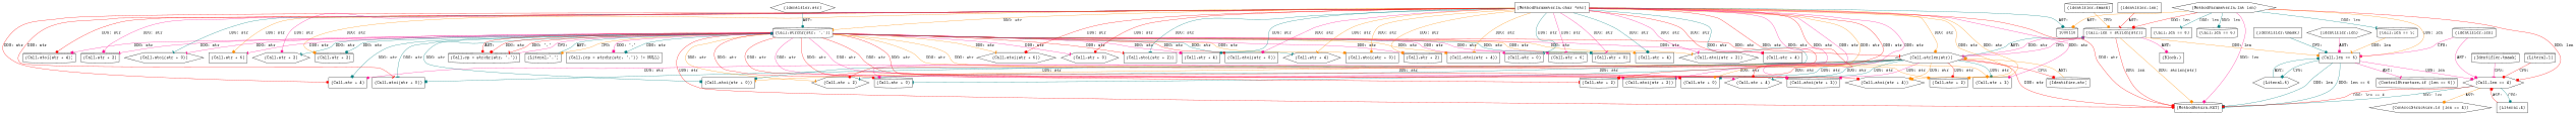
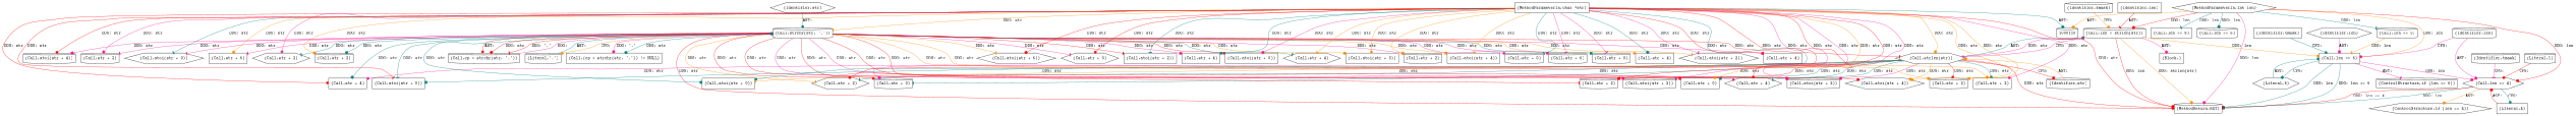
  digraph {
    fontname="Courier Prime"
    node [fontname="Courier Prime" shape=cylinder]
    edge [arrowhead=box color=deeppink fontname="Courier Prime"]
    n1 [label="(Call,len = strlen(str))"]
    n2 [label="(Call,strlen(str))" shape=hexagon]
    n3 [label="(Call,len == 6)" shape=box]
    n4 [label="(MethodReturn,RET)"]
    n5 [label="(Block,)" shape=box]
    n6 [label="(Call,str + 2)"]
    n7 [label="(Call,atoi(str + 2))"]
    n8 [label="(Identifier,str)"]
    n9 [label="(Call,str + 0)" shape=box]
    n10 [label="(Call,str + 4)" shape=hexagon]
    n11 [label="(Call,atoi(str + 2))"]
    n12 [label="(Call,atoi(str + 4))" shape=hexagon]
    n13 [label="(Call,str + 2)"]
    n14 [label="(Call,str + 2)" shape=box]
    n15 [label="(Call,str + 4)" shape=box]
    n16 [label="(Call,atoi(str + 0))" shape=box]
    n17 [label="(Call,atoi(str + 0))" shape=box]
    n18 [label="(Call,str + 2)" shape=hexagon]
    n19 [label="(Call,str + 0)"]
    n20 [label="(Call,len == 4)" shape=hexagon]
    n21 [label="(ControlStructure,if (len == 6))"]
    n22 [label="(Literal,6)" shape=hexagon]
    n23 [label="(Call,strchr(str, '.'))"]
    n24 [label="(Call,atoi(str + 4))"]
    n25 [label="(Call,str + 2)"]
    n26 [label="(Call,atoi(str + 0))" shape=hexagon]
    n27 [label="(Call,str + 6)" shape=box]
    n28 [label="(Call,str + 2)" shape=hexagon]
    n29 [label="(Call,str + 2)"]
    n30 [label="(Call,atoi(str + 6))" shape=hexagon]
    n31 [label="(Call,str + 0)" shape=hexagon]
    n32 [label="(Call,atoi(str + 2))" shape=box]
    n33 [label="(Call,str + 4)" shape=box]
    n34 [label="(Call,atoi(str + 0))" shape=box]
    n35 [label="(Call,str + 4)" shape=hexagon]
    n36 [label="(Call,atoi(str + 0))" shape=box]
    n37 [label="(Call,str + 2)"]
    n38 [label="(Call,atoi(str + 4))" shape=box]
    n39 [label="(Call,str + 0)"]
    n40 [label="(Call,str + 4)" shape=box]
    n41 [label="(Call,atoi(str + 2))" shape=hexagon]
    n42 [label="(Call,str + 4)" shape=box]
    n43 [label="(Call,cp = strchr(str, '.'))"]
    n44 [label="(Call,str + 6)"]
    n45 [label="(Call,str + 0)"]
    n46 [label="(Literal,'.')"]
    n47 [label="(Call,(cp = strchr(str, '.')) != NULL)" shape=box]
    n48 [label="(MethodParameterIn,char *str)" shape=box]
    1000110
    n50 [label="(MethodParameterIn,int len)" shape=hexagon]
    n51 [label="(Call,len == 8)" shape=box]
    n52 [label="(Call,len == 6)"]
    n53 [label="(Call,len == 5)"]
    n54 [label="(ControlStructure,if (len == 4))" shape=hexagon]
    n55 [label="(Literal,4)" shape=box]
    n56 [label="(Identifier,len)"]
    n57 [label="(Identifier,str)" shape=hexagon]
    n58 [label="(Identifier,fmask)"]
    n59 [label="(Identifier,tmask)"]
    n60 [label="(Identifier,len)" shape=box]
    n61 [label="(Identifier,tmask)" shape=box]
    n62 [label="(Identifier,len)" shape=hexagon]
    n63 [label="(Literal,1)"]
    n1 -> n2 [arrowhead=tee label="CFG: "]
    n1 -> n3 [arrowhead=dot color=darkorange label="DDG: len"]
    n1 -> n4 [color=red label="DDG: len"]
    n1 -> n4 [color=darkorange label="DDG: strlen(str)"]
    n1 -> n5 [label="AST: "]
    n2 -> n1 [color=teal label="AST: "]
    n2 -> n1 [arrowhead=tee label="DDG: str"]
    n2 -> n4 [arrowhead=dot color=red label="DDG: str"]
    n2 -> n6 [arrowhead=dot color=red label="DDG: str"]
    n2 -> n7 [arrowhead=tee color=teal label="DDG: str"]
    n2 -> n8 [color=red label="CFG: "]
    n2 -> n9 [color=teal label="DDG: str"]
    n2 -> n10 [arrowhead=tee color=teal label="DDG: str"]
    n2 -> n11 [label="DDG: str"]
    n2 -> n12 [color=darkorange label="DDG: str"]
    n2 -> n13 [arrowhead=dot color=red label="DDG: str"]
    n2 -> n14 [arrowhead=dot color=teal label="DDG: str"]
    n2 -> n15 [arrowhead=dot label="DDG: str"]
    n2 -> n16 [color=teal label="DDG: str"]
    n2 -> n17 [arrowhead=tee color=darkorange label="DDG: str"]
    n2 -> n18 [arrowhead=tee color=teal label="DDG: str"]
    n2 -> n19 [arrowhead=tee color=teal label="DDG: str"]
    n3 -> n4 [color=teal label="DDG: len"]
    n3 -> n4 [color=teal label="DDG: len == 6"]
    n3 -> n20 [label="DDG: len"]
    n3 -> n21 [arrowhead=tee label="AST: "]
    n3 -> n22 [color=teal label="CFG: "]
    n8 -> n2 [color=darkorange label="AST: "]
    n20 -> n4 [color=teal label="DDG: len"]
    n20 -> n4 [arrowhead=dot color=red label="DDG: len == 4"]
    n20 -> n54 [color=darkorange label="AST: "]
    n20 -> n55 [arrowhead=dot color=teal label="CFG: "]
    n22 -> n3 [arrowhead=dot color=teal label="AST: "]
    n23 -> n2 [arrowhead=tee color=red label="DDG: str"]
    n23 -> n4 [arrowhead=dot color=red label="DDG: str"]
    n23 -> n6 [arrowhead=tee color=red label="DDG: str"]
    n23 -> n7 [label="DDG: str"]
    n23 -> n9 [color=red label="DDG: str"]
    n23 -> n10 [arrowhead=dot label="DDG: str"]
    n23 -> n11 [color=red label="DDG: str"]
    n23 -> n12 [color=red label="DDG: str"]
    n23 -> n13 [color=darkorange label="DDG: str"]
    n23 -> n14 [color=darkorange label="DDG: str"]
    n23 -> n15 [color=teal label="DDG: str"]
    n23 -> n16 [arrowhead=tee color=teal label="DDG: str"]
    n23 -> n17 [color=teal label="DDG: str"]
    n23 -> n18 [arrowhead=tee color=darkorange label="DDG: str"]
    n23 -> n19 [arrowhead=dot color=red label="DDG: str"]
    n23 -> n24 [label="DDG: str"]
    n23 -> n25 [arrowhead=tee label="DDG: str"]
    n23 -> n26 [arrowhead=tee label="DDG: str"]
    n23 -> n27 [arrowhead=tee label="DDG: str"]
    n23 -> n28 [arrowhead=tee color=teal label="DDG: str"]
    n23 -> n29 [color=teal label="DDG: str"]
    n23 -> n30 [arrowhead=tee color=darkorange label="DDG: str"]
    n23 -> n31 [arrowhead=tee label="DDG: str"]
    n23 -> n32 [arrowhead=tee color=red label="DDG: str"]
    n23 -> n33 [label="DDG: str"]
    n23 -> n34 [arrowhead=dot color=red label="DDG: str"]
    n23 -> n35 [arrowhead=tee color=teal label="DDG: str"]
    n23 -> n36 [color=darkorange label="DDG: str"]
    n23 -> n37 [arrowhead=tee label="DDG: str"]
    n23 -> n38 [color=darkorange label="DDG: str"]
    n23 -> n39 [arrowhead=dot label="DDG: str"]
    n23 -> n40 [arrowhead=dot color=darkorange label="DDG: str"]
    n23 -> n41 [arrowhead=tee color=darkorange label="DDG: str"]
    n23 -> n42 [label="DDG: str"]
    n23 -> n43 [arrowhead=dot color=red label="AST: "]
    n23 -> n43 [color=red label="DDG: str"]
    n23 -> n43 [arrowhead=tee color=red label="DDG: '.'"]
    n23 -> n44 [label="DDG: str"]
    n23 -> n45 [color=teal label="DDG: str"]
    n23 -> n46 [arrowhead=dot color=darkorange label="CFG: "]
    n23 -> n47 [color=teal label="DDG: str"]
    n23 -> n47 [label="DDG: '.'"]
-   n43 -> n23 [label="CFG: "]
+   n43 -> n23 [label="DDG: "]
    n46 -> n23 [color=teal label="AST: "]
    n48 -> n2 [color=darkorange label="DDG: str"]
    n48 -> n4 [arrowhead=tee color=red label="DDG: str"]
    n48 -> n6 [color=red label="DDG: str"]
    n48 -> n7 [arrowhead=tee label="DDG: str"]
    n48 -> n9 [arrowhead=dot color=darkorange label="DDG: str"]
    n48 -> n10 [arrowhead=dot color=red label="DDG: str"]
    n48 -> n11 [label="DDG: str"]
    n48 -> n12 [color=darkorange label="DDG: str"]
    n48 -> n13 [color=darkorange label="DDG: str"]
    n48 -> n14 [arrowhead=dot label="DDG: str"]
    n48 -> n15 [arrowhead=dot color=red label="DDG: str"]
    n48 -> n16 [arrowhead=tee color=red label="DDG: str"]
    n48 -> n17 [arrowhead=dot color=teal label="DDG: str"]
    n48 -> n18 [arrowhead=dot color=red label="DDG: str"]
    n48 -> n19 [label="DDG: str"]
    n48 -> n23 [arrowhead=tee color=darkorange label="DDG: str"]
    n48 -> n24 [arrowhead=dot color=red label="DDG: str"]
    n48 -> n25 [label="DDG: str"]
    n48 -> n26 [arrowhead=tee color=teal label="DDG: str"]
    n48 -> n27 [color=darkorange label="DDG: str"]
    n48 -> n28 [arrowhead=dot label="DDG: str"]
    n48 -> n29 [color=darkorange label="DDG: str"]
    n48 -> n30 [color=red label="DDG: str"]
    n48 -> n31 [arrowhead=dot color=red label="DDG: str"]
    n48 -> n32 [arrowhead=tee color=teal label="DDG: str"]
    n48 -> n33 [arrowhead=dot color=teal label="DDG: str"]
    n48 -> n34 [label="DDG: str"]
    n48 -> n35 [arrowhead=tee color=darkorange label="DDG: str"]
    n48 -> n36 [arrowhead=dot color=darkorange label="DDG: str"]
    n48 -> n37 [color=darkorange label="DDG: str"]
    n48 -> n38 [arrowhead=tee color=darkorange label="DDG: str"]
    n48 -> n39 [arrowhead=tee color=teal label="DDG: str"]
    n48 -> n40 [color=teal label="DDG: str"]
    n48 -> n41 [arrowhead=tee label="DDG: str"]
    n48 -> n42 [arrowhead=tee color=red label="DDG: str"]
    n48 -> n44 [arrowhead=tee label="DDG: str"]
    n48 -> n45 [arrowhead=tee label="DDG: str"]
    n48 -> 1000110 [color=teal label="AST: "]
    n50 -> n1 [color=red label="DDG: len"]
    n50 -> n3 [arrowhead=dot color=darkorange label="DDG: len"]
    n50 -> n4 [label="DDG: len"]
    n50 -> n20 [color=red label="DDG: len"]
    n50 -> 1000110 [color=darkorange label="AST: "]
    n50 -> n51 [arrowhead=tee color=teal label="DDG: len"]
    n50 -> n52 [color=teal label="DDG: len"]
    n50 -> n53 [arrowhead=tee color=teal label="DDG: len"]
    n53 -> n3 [arrowhead=tee color=darkorange label="DDG: len"]
    n55 -> n20 [color=red label="AST: "]
    n56 -> n3 [arrowhead=dot label="CFG: "]
    n56 -> n20 [label="AST: "]
    n57 -> n23 [arrowhead=dot color=teal label="AST: "]
    n58 -> n1 [arrowhead=dot color=darkorange label="CFG: "]
    n59 -> n20 [arrowhead=tee label="CFG: "]
    n60 -> n1 [arrowhead=tee color=red label="AST: "]
    n61 -> n3 [arrowhead=dot color=teal label="CFG: "]
    n62 -> n3 [label="AST: "]
    n63 -> n20 [arrowhead=dot color=red label="CFG: "]
  }
